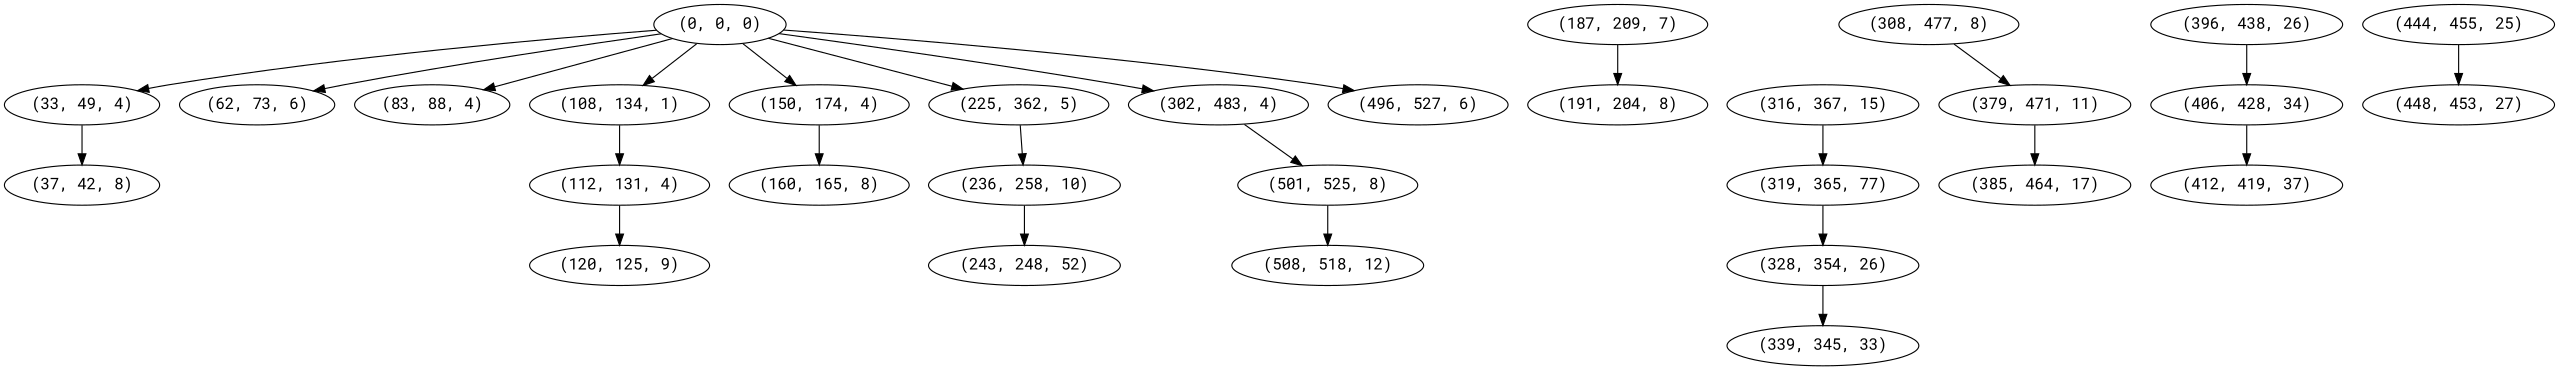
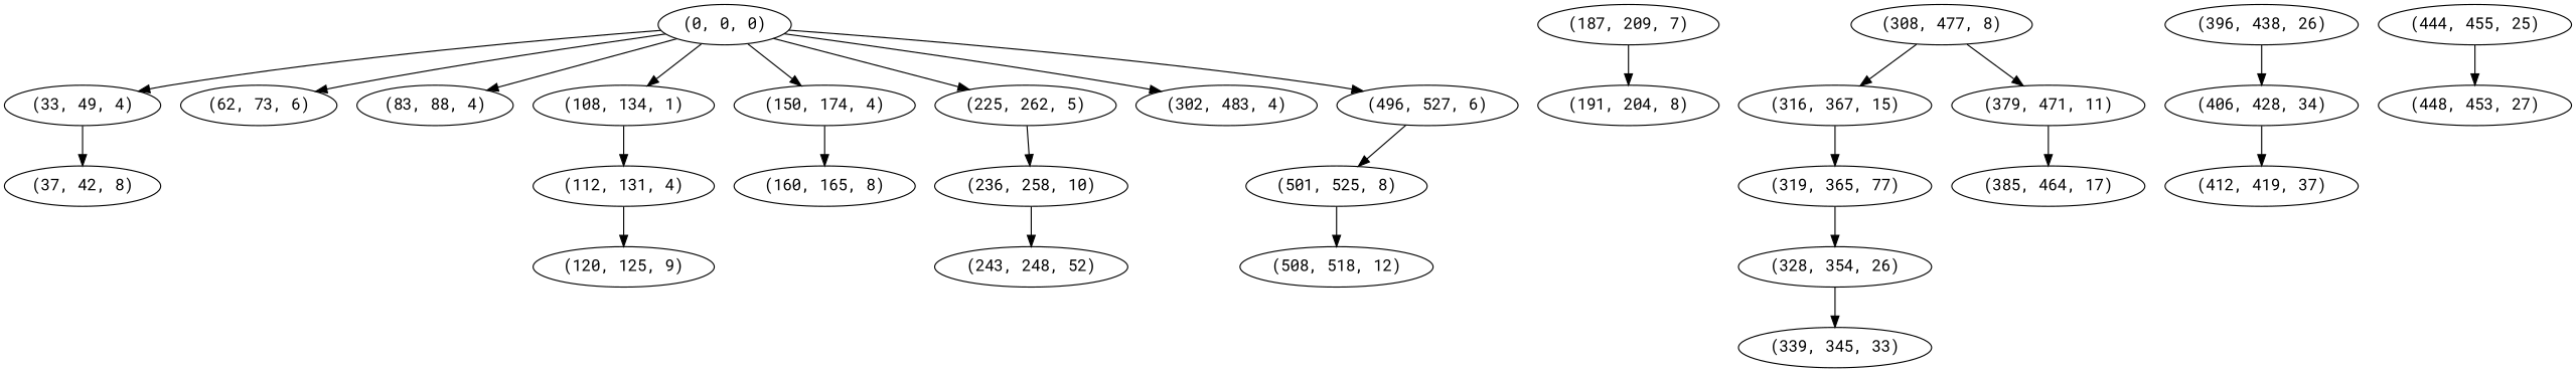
  digraph {
    fontname="Roboto Mono"
    node [fontname="Roboto Mono"]
    edge [fontname="Roboto Mono"]
    "(0, 0, 0)"
    "(33, 49, 4)"
    "(62, 73, 6)"
    "(83, 88, 4)"
    "(108, 134, 1)"
    "(150, 174, 4)"
-   "(225, 262, 5)" [label="(225, 362, 5)"]
+   "(225, 262, 5)"
    "(302, 483, 4)"
    "(496, 527, 6)"
    "(37, 42, 8)"
    "(112, 131, 4)"
    "(160, 165, 8)"
    n13 [label="(236, 258, 10)"]
    "(501, 525, 8)"
    "(120, 125, 9)"
    "(187, 209, 7)"
    "(191, 204, 8)"
    n18 [label="(243, 248, 52)"]
    "(308, 477, 8)"
    "(316, 367, 15)"
    "(379, 471, 11)"
    n22 [label="(319, 365, 77)"]
    "(385, 464, 17)"
    "(328, 354, 26)"
    "(339, 345, 33)"
    "(396, 438, 26)"
    "(406, 428, 34)"
    "(444, 455, 25)"
    "(448, 453, 27)"
    "(412, 419, 37)"
    "(508, 518, 12)"
    "(0, 0, 0)" -> "(33, 49, 4)"
    "(0, 0, 0)" -> "(62, 73, 6)"
    "(0, 0, 0)" -> "(83, 88, 4)"
    "(0, 0, 0)" -> "(108, 134, 1)"
    "(0, 0, 0)" -> "(150, 174, 4)"
    "(0, 0, 0)" -> "(225, 262, 5)"
    "(0, 0, 0)" -> "(302, 483, 4)"
    "(0, 0, 0)" -> "(496, 527, 6)"
    "(33, 49, 4)" -> "(37, 42, 8)"
    "(108, 134, 1)" -> "(112, 131, 4)"
    "(150, 174, 4)" -> "(160, 165, 8)"
    "(225, 262, 5)" -> n13
-   "(302, 483, 4)" -> "(501, 525, 8)"
+   "(496, 527, 6)" -> "(501, 525, 8)"
    "(112, 131, 4)" -> "(120, 125, 9)"
    n13 -> n18
    "(501, 525, 8)" -> "(508, 518, 12)"
    "(187, 209, 7)" -> "(191, 204, 8)"
+   "(308, 477, 8)" -> "(316, 367, 15)"
    "(308, 477, 8)" -> "(379, 471, 11)"
    "(316, 367, 15)" -> n22
    "(379, 471, 11)" -> "(385, 464, 17)"
    n22 -> "(328, 354, 26)"
    "(328, 354, 26)" -> "(339, 345, 33)"
    "(396, 438, 26)" -> "(406, 428, 34)"
    "(406, 428, 34)" -> "(412, 419, 37)"
    "(444, 455, 25)" -> "(448, 453, 27)"
  }
